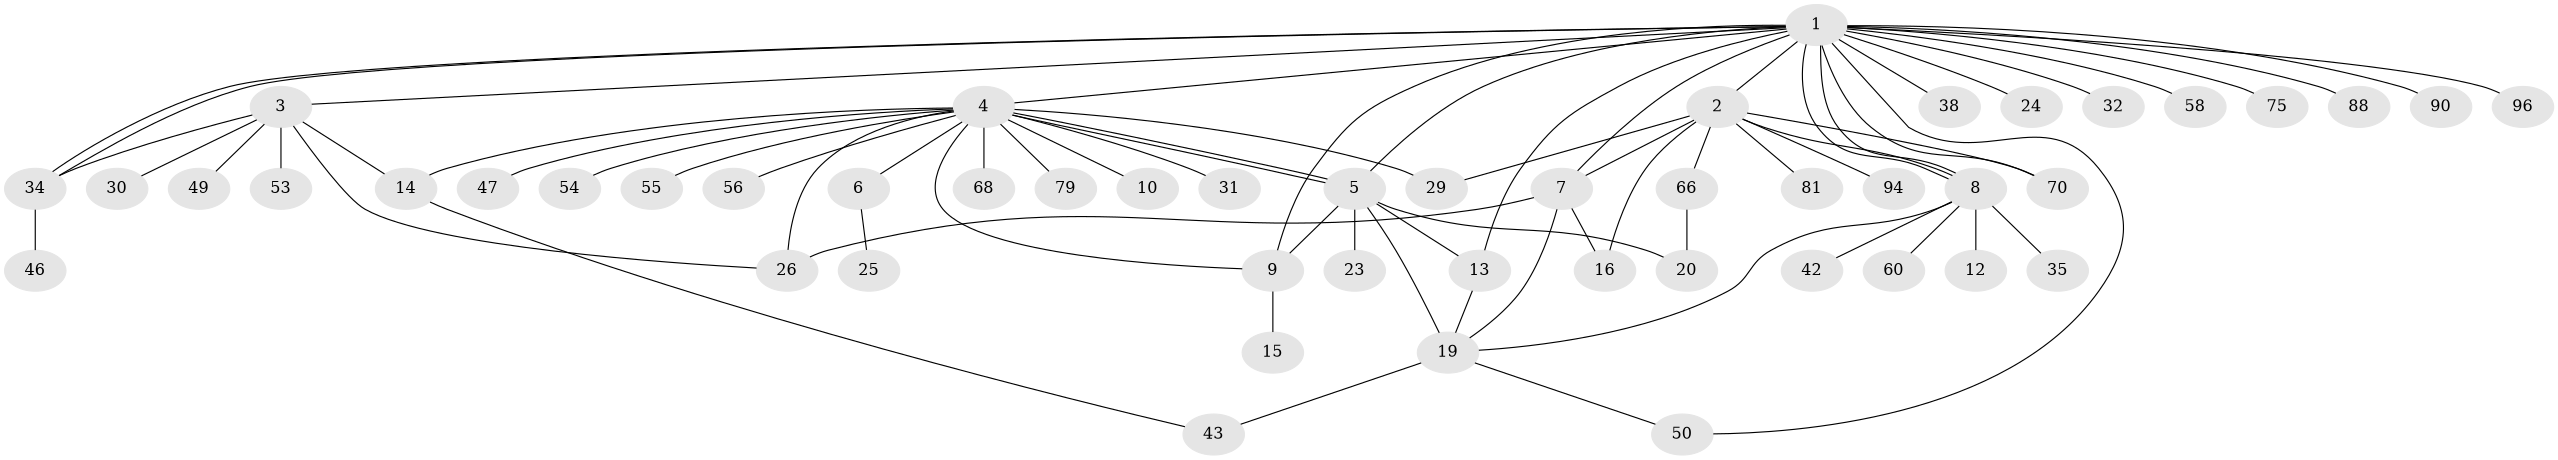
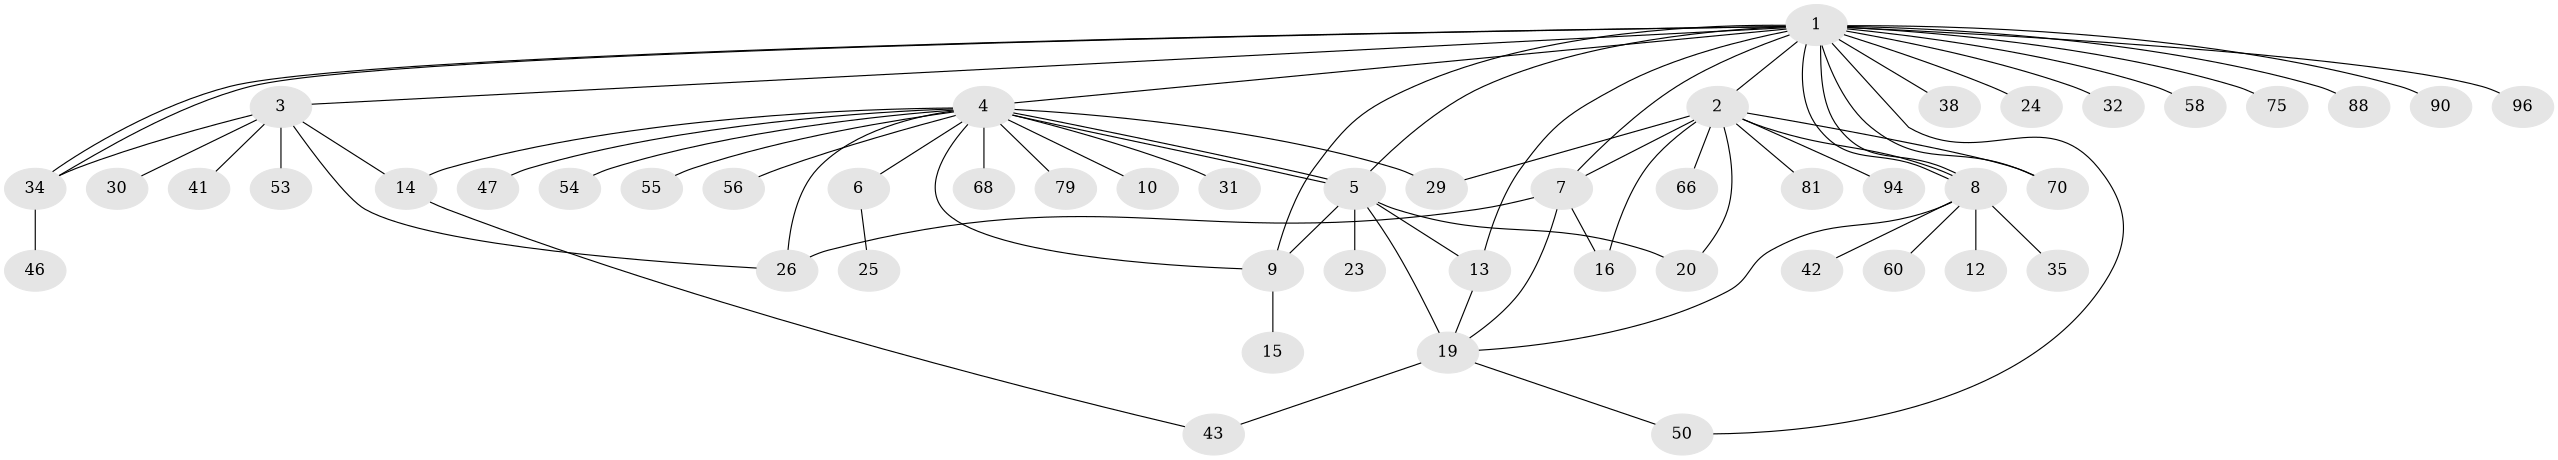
  graph {
    node [color=gray90 style=filled]
    1
    2
    3 [super="+65"]
    4 [super="+39+44"]
    5 [super="+17+72+99+33+38"]
    7 [super="+83+22+57"]
    8 [super="+45+11+49+86+92"]
    9 [super="+91"]
    13
    n10 [label=38 super="+36+73"]
    24
    32 [super="+74"]
    34
    50
    58
    70
    75 [super="+82"]
    88
    90
    96
    16 [super="+89"]
    20 [super="+97+101+21+40"]
    66 [super="+100"]
    81
    94
    29
    14
    26 [super="+37+76+63"]
    30 [super="+64+85"]
-   41 [label=49]
+   41
    53
    6 [super="+80"]
    10
    31
    47
    54
    55
    56
    68
    79
    19 [super="+52+62+84"]
    23
    60 [super="+98"]
    12
    35
    42
    15 [super="+95"]
    46 [super="+48"]
    43
    25
    1 -- 2
    1 -- 3
    1 -- 4
    1 -- 5
    1 -- 7
    1 -- 8
    1 -- 8
    1 -- 9
    1 -- 13
    1 -- n10
    1 -- 24
    1 -- 32
    1 -- 34
    1 -- 34
    1 -- 50
    1 -- 58
    1 -- 70
    1 -- 75 [weight=2]
    1 -- 88
    1 -- 90
    1 -- 96
    2 -- 7
    2 -- 8
    2 -- 70
    2 -- 16
-   66 -- 20
+   2 -- 20
    2 -- 66
    2 -- 81
    2 -- 94
    2 -- 29
    3 -- 34
    3 -- 14
    3 -- 26
    3 -- 30
    3 -- 41
    3 -- 53
    4 -- 5 [weight=2]
    4 -- 5
    4 -- 9
    4 -- 29
    4 -- 14
    4 -- 26
    4 -- 6
    4 -- 10
    4 -- 31
    4 -- 47
    4 -- 54
    4 -- 55
    4 -- 56
    4 -- 68
    4 -- 79
    5 -- 9
    5 -- 13
    5 -- 20
    5 -- 19 [weight=3]
    5 -- 23
    7 -- 16
    7 -- 26
    7 -- 19
    8 -- 19
    8 -- 60
    8 -- 12
    8 -- 35
    8 -- 42
    9 -- 15
    13 -- 19
    34 -- 46
    14 -- 43
    6 -- 25
    19 -- 50
    19 -- 43
  }
